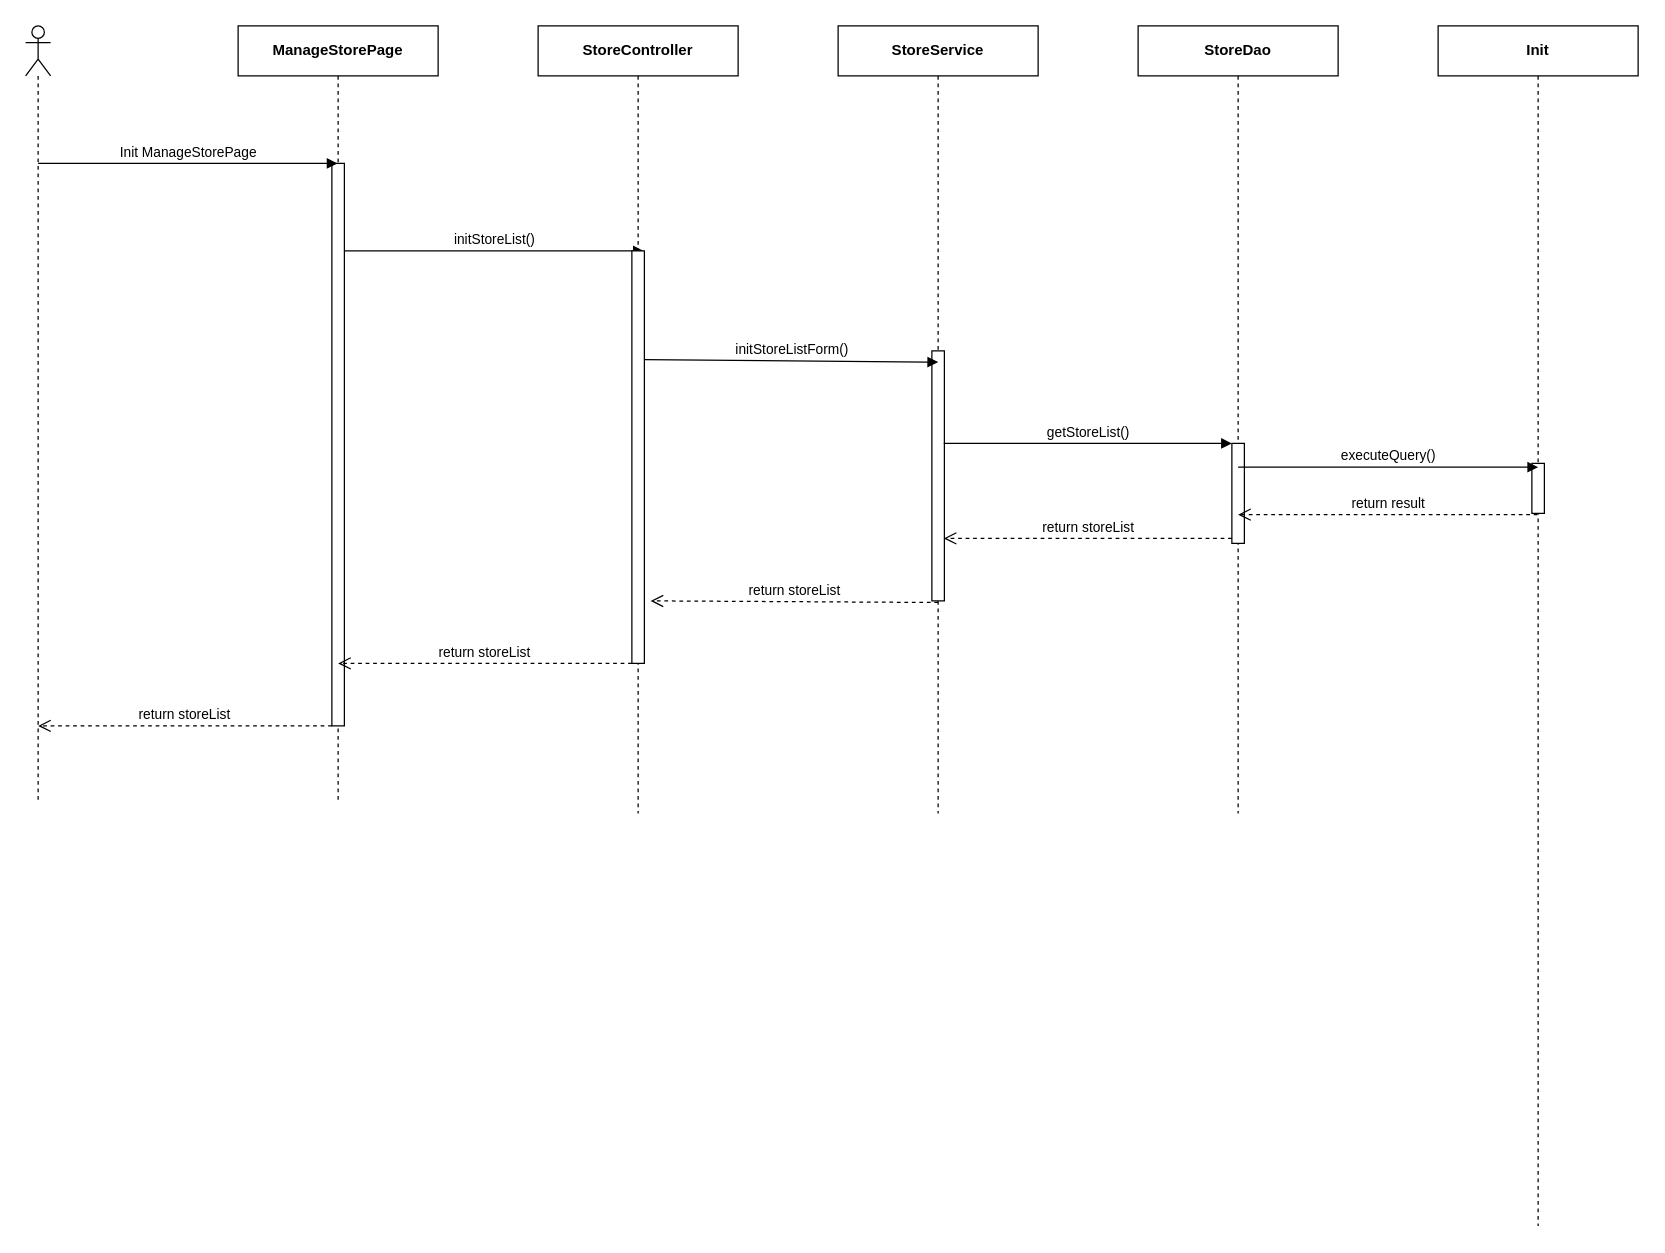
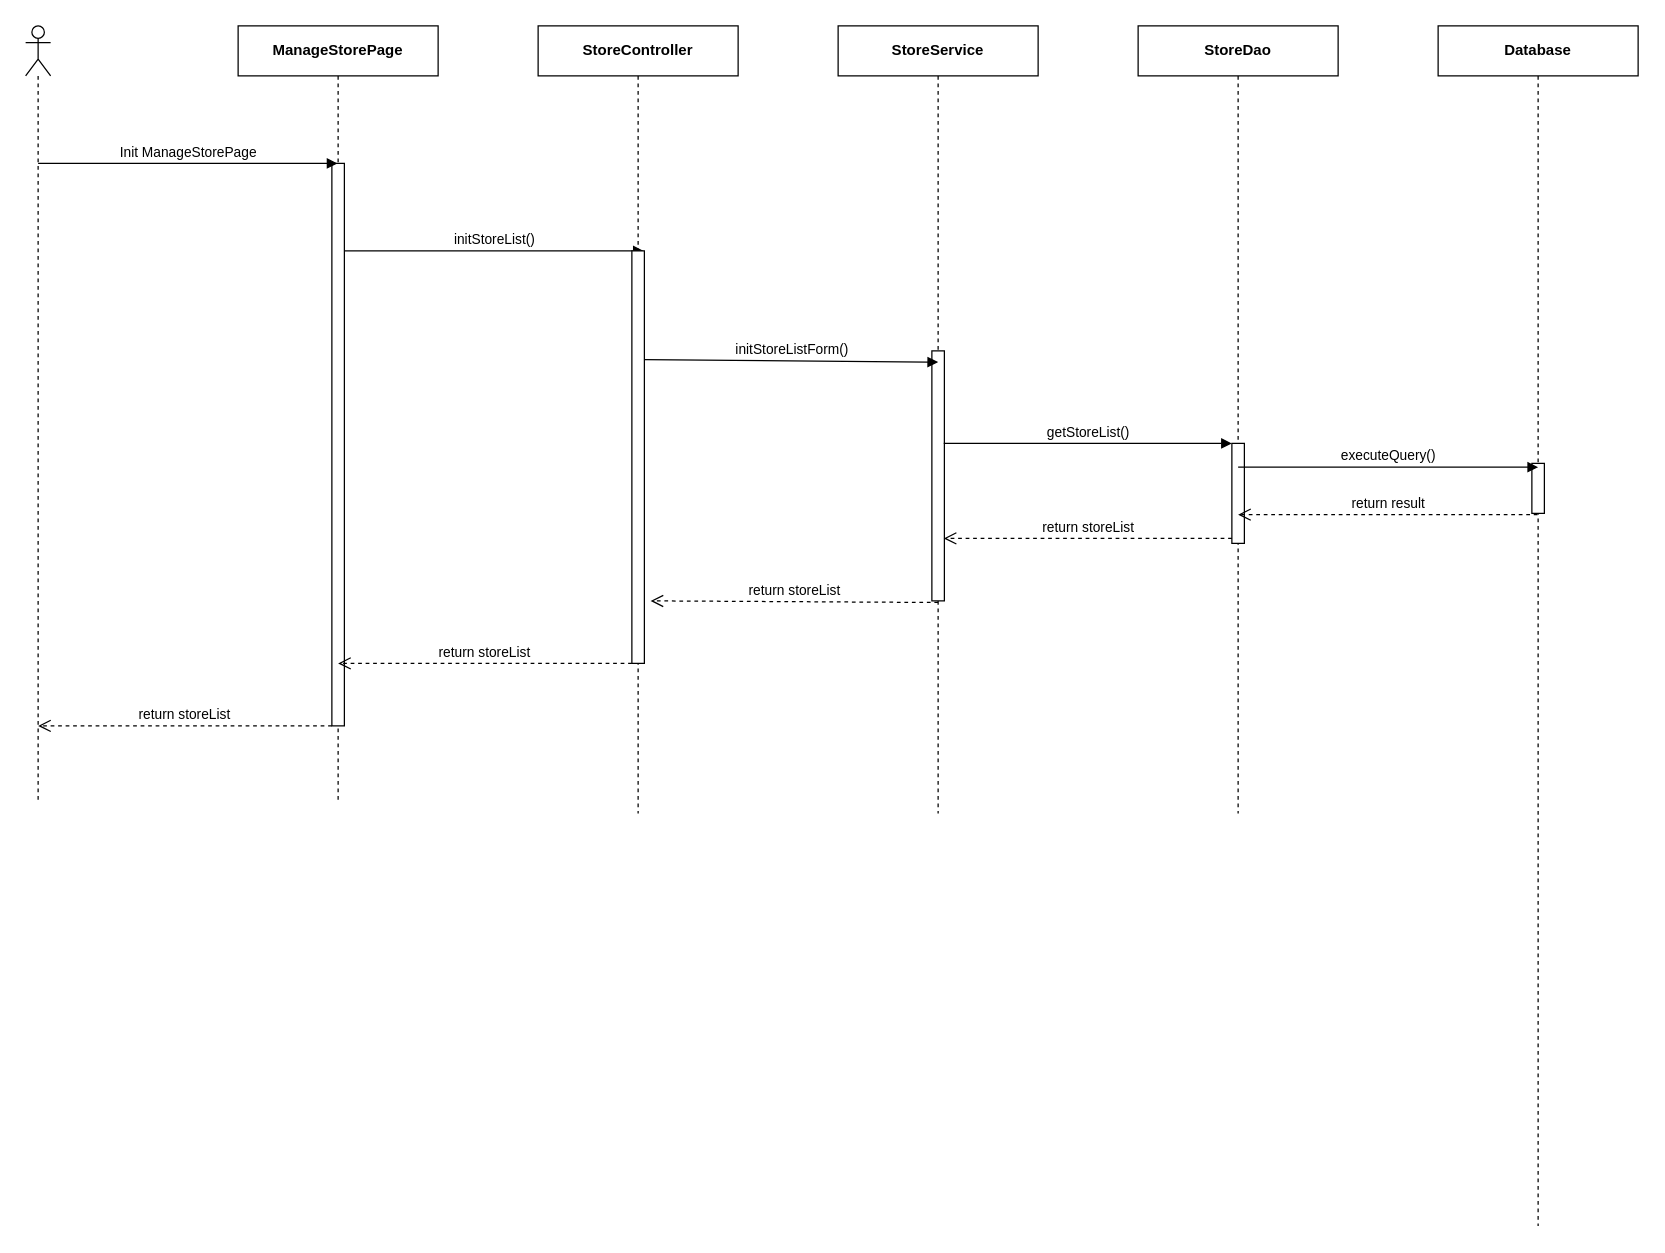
  <mxCell id="0" />
  <mxCell id="1" parent="0" />
  <mxCell id="2" value="" style="shape=umlLifeline;participant=umlActor;perimeter=lifelinePerimeter;whiteSpace=wrap;html=1;container=1;collapsible=0;recursiveResize=0;verticalAlign=top;spacingTop=36;outlineConnect=0;" parent="1" vertex="1"><mxGeometry x="20" y="20" width="20" height="620" as="geometry" /></mxCell>
  <mxCell id="3" value="&lt;b&gt;ManageStorePage&lt;/b&gt;" style="shape=umlLifeline;perimeter=lifelinePerimeter;whiteSpace=wrap;html=1;container=1;collapsible=0;recursiveResize=0;outlineConnect=0;" parent="1" vertex="1"><mxGeometry x="190" y="20" width="160" height="620" as="geometry" /></mxCell>
  <mxCell id="4" value="" style="html=1;points=[];perimeter=orthogonalPerimeter;" parent="3" vertex="1"><mxGeometry x="75" y="110" width="10" height="450" as="geometry" /></mxCell>
  <mxCell id="5" value="&lt;b&gt;StoreDao&lt;/b&gt;" style="shape=umlLifeline;perimeter=lifelinePerimeter;whiteSpace=wrap;html=1;container=1;collapsible=0;recursiveResize=0;outlineConnect=0;" parent="1" vertex="1"><mxGeometry x="910" y="20" width="160" height="630" as="geometry" /></mxCell>
  <mxCell id="6" value="" style="html=1;points=[];perimeter=orthogonalPerimeter;" parent="5" vertex="1"><mxGeometry x="75" y="334" width="10" height="80" as="geometry" /></mxCell>
  <mxCell id="7" value="&lt;b&gt;StoreService&lt;/b&gt;" style="shape=umlLifeline;perimeter=lifelinePerimeter;whiteSpace=wrap;html=1;container=1;collapsible=0;recursiveResize=0;outlineConnect=0;" parent="1" vertex="1"><mxGeometry x="670" y="20" width="160" height="630" as="geometry" /></mxCell>
  <mxCell id="8" value="" style="html=1;points=[];perimeter=orthogonalPerimeter;" parent="7" vertex="1"><mxGeometry x="75" y="260" width="10" height="200" as="geometry" /></mxCell>
  <mxCell id="9" value="Init ManageStorePage" style="html=1;verticalAlign=bottom;endArrow=block;" parent="1" target="3" edge="1"><mxGeometry width="80" relative="1" as="geometry"><mxPoint x="30" y="130" as="sourcePoint" /><mxPoint x="110" y="130" as="targetPoint" /></mxGeometry></mxCell>
  <mxCell id="10" value="initStoreList()" style="html=1;verticalAlign=bottom;endArrow=block;" parent="1" edge="1"><mxGeometry width="80" relative="1" as="geometry"><mxPoint x="275" y="200" as="sourcePoint" /><mxPoint x="514.5" y="200" as="targetPoint" /></mxGeometry></mxCell>
  <mxCell id="11" value="initStoreListForm()" style="html=1;verticalAlign=bottom;endArrow=block;" parent="1" edge="1"><mxGeometry relative="1" as="geometry"><mxPoint x="515" y="287" as="sourcePoint" /><mxPoint x="750" y="289" as="targetPoint" /></mxGeometry></mxCell>
  <mxCell id="12" value="getStoreList()" style="html=1;verticalAlign=bottom;endArrow=block;entryX=0;entryY=0;" parent="1" target="6" edge="1"><mxGeometry relative="1" as="geometry"><mxPoint x="754.5" y="354" as="sourcePoint" /></mxGeometry></mxCell>
  <mxCell id="13" value="return storeList" style="html=1;verticalAlign=bottom;endArrow=open;dashed=1;endSize=8;exitX=0;exitY=0.95;" parent="1" source="6" edge="1"><mxGeometry relative="1" as="geometry"><mxPoint x="754.5" y="430" as="targetPoint" /></mxGeometry></mxCell>
- <mxCell id="14" value="&lt;b&gt;Init&lt;/b&gt;" style="shape=umlLifeline;perimeter=lifelinePerimeter;whiteSpace=wrap;html=1;container=1;collapsible=0;recursiveResize=0;outlineConnect=0;" parent="1" vertex="1"><mxGeometry x="1150" y="20" width="160" height="960" as="geometry" /></mxCell>
+ <mxCell id="14" value="&lt;b&gt;Database&lt;/b&gt;" style="shape=umlLifeline;perimeter=lifelinePerimeter;whiteSpace=wrap;html=1;container=1;collapsible=0;recursiveResize=0;outlineConnect=0;" parent="1" vertex="1"><mxGeometry x="1150" y="20" width="160" height="960" as="geometry" /></mxCell>
  <mxCell id="15" value="" style="html=1;points=[];perimeter=orthogonalPerimeter;" parent="14" vertex="1"><mxGeometry x="75" y="350" width="10" height="40" as="geometry" /></mxCell>
  <mxCell id="16" value="executeQuery()" style="html=1;verticalAlign=bottom;endArrow=block;" parent="1" edge="1"><mxGeometry relative="1" as="geometry"><mxPoint x="990" y="373" as="sourcePoint" /><mxPoint x="1230" y="373" as="targetPoint" /></mxGeometry></mxCell>
  <mxCell id="17" value="return result" style="html=1;verticalAlign=bottom;endArrow=open;dashed=1;endSize=8;" parent="1" source="14" edge="1"><mxGeometry relative="1" as="geometry"><mxPoint x="990" y="411" as="targetPoint" /><mxPoint x="1220.5" y="411" as="sourcePoint" /></mxGeometry></mxCell>
  <mxCell id="18" value="return storeList" style="html=1;verticalAlign=bottom;endArrow=open;dashed=1;endSize=8;" parent="1" edge="1"><mxGeometry relative="1" as="geometry"><mxPoint x="520" y="480" as="targetPoint" /><mxPoint x="750" y="481.29" as="sourcePoint" /></mxGeometry></mxCell>
  <mxCell id="19" value="return storeList" style="html=1;verticalAlign=bottom;endArrow=open;dashed=1;endSize=8;" parent="1" edge="1"><mxGeometry relative="1" as="geometry"><mxPoint x="505" y="530" as="sourcePoint" /><mxPoint x="270" y="530" as="targetPoint" /></mxGeometry></mxCell>
  <mxCell id="20" value="&lt;b&gt;StoreController&lt;/b&gt;" style="shape=umlLifeline;perimeter=lifelinePerimeter;whiteSpace=wrap;html=1;container=1;collapsible=0;recursiveResize=0;outlineConnect=0;" parent="1" vertex="1"><mxGeometry x="430" y="20" width="160" height="630" as="geometry" /></mxCell>
  <mxCell id="21" value="" style="html=1;points=[];perimeter=orthogonalPerimeter;" parent="20" vertex="1"><mxGeometry x="75" y="180" width="10" height="330" as="geometry" /></mxCell>
  <mxCell id="22" value="return storeList" style="html=1;verticalAlign=bottom;endArrow=open;dashed=1;endSize=8;" parent="1" edge="1"><mxGeometry relative="1" as="geometry"><mxPoint x="265" y="580" as="sourcePoint" /><mxPoint x="30" y="580" as="targetPoint" /></mxGeometry></mxCell>
